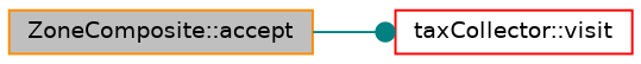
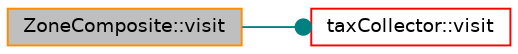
  digraph {
    rankdir=LR
    node [fontname=Helvetica fontsize=10 shape=record style=filled]
-   n1 [color=darkorange fillcolor=grey75 fontcolor=black height=0.2 label="ZoneComposite::accept" width=0.4]
+   n1 [color=darkorange fillcolor=grey75 fontcolor=black height=0.2 label="ZoneComposite::visit" width=0.4]
    n2 [color=red fillcolor=white height=0.2 label="taxCollector::visit" width=0.4]
    n1 -> n2 [color=teal fontname=Helvetica fontsize=10 labelfontname=Helvetica labelfontsize=10 style=solid arrowhead=dot]
  }
